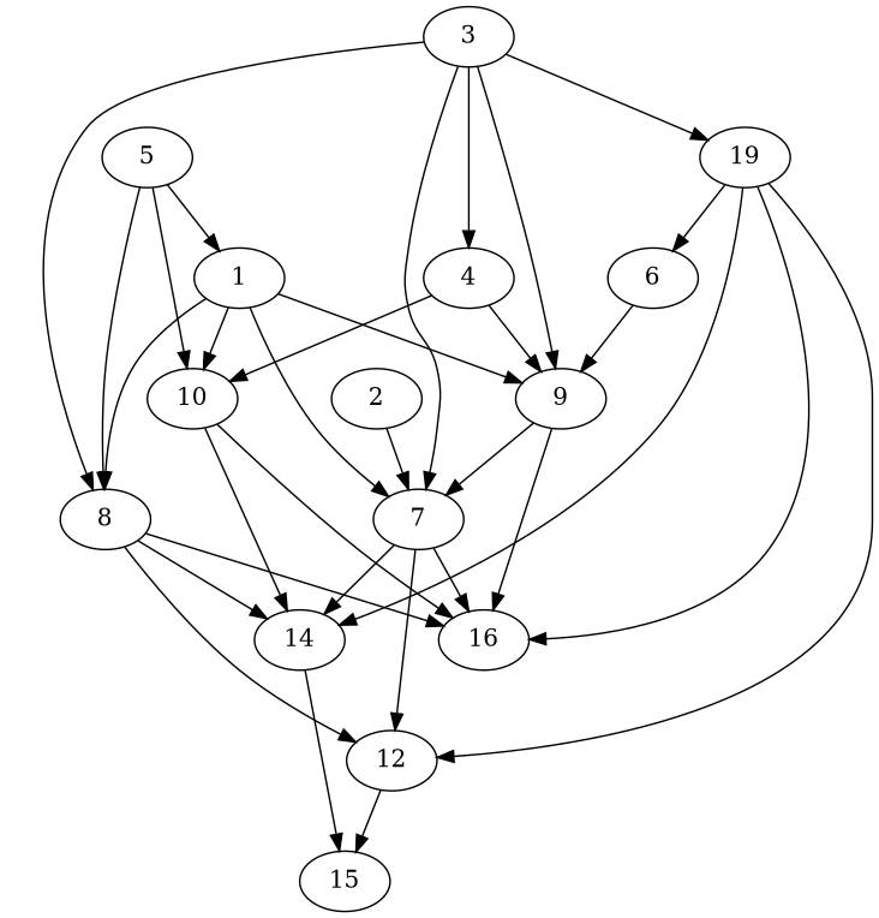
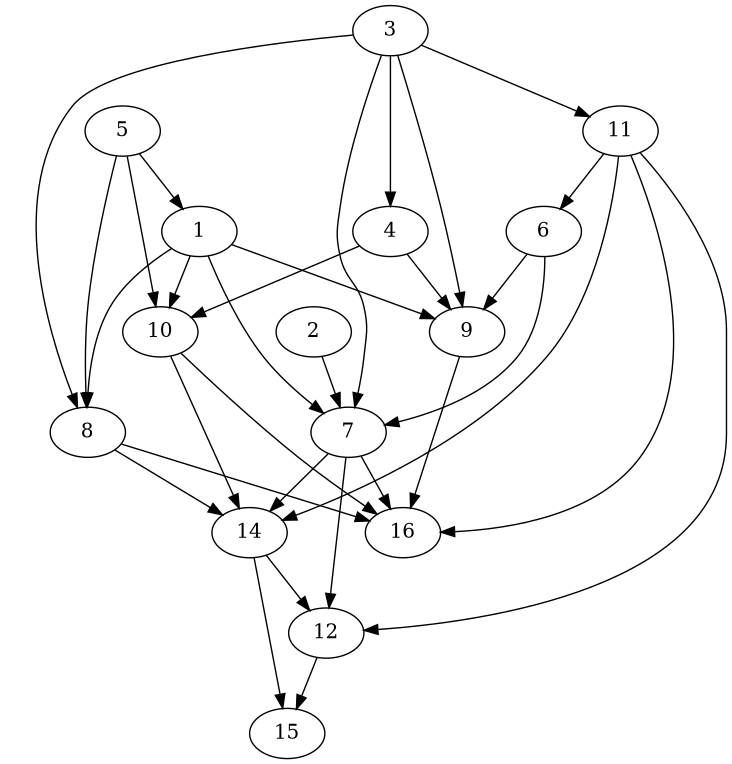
  digraph {
    node [alpha=0.14]
    1 [alpha=0.04 expect_size=20372480]
    7 [expect_size=31713280]
    8 [alpha=0.07 expect_size=8894464]
    9 [alpha=0.18 expect_size=17843200]
    10 [alpha=0.19 expect_size=43256832]
    12 [alpha=0.16 expect_size=24130560]
    n7 [alpha=0.05 expect_size=7431168 label=16]
    14 [alpha=0.06 expect_size=37968896]
    15 [alpha=0.09 expect_size=15769600]
    2 [alpha=0.13 expect_size=44366848]
    3 [alpha=0.13 expect_size=42507264]
-   11 [alpha=0.16 expect_size=13935616 label=19]
+   11 [alpha=0.16 expect_size=13935616]
    4 [alpha=0.11 expect_size=25021440]
    6 [alpha=0.00 expect_size=19687424]
    5 [expect_size=18497536]
    1 -> 7
    1 -> 8
    1 -> 9
    1 -> 10
    7 -> 12
    7 -> n7
    7 -> 14
-   8 -> 12
+   14 -> 12
    8 -> n7
    8 -> 14
    9 -> n7
    10 -> n7
    10 -> 14
    12 -> 15
    14 -> 15
    2 -> 7
    3 -> 7
    3 -> 8
    3 -> 9
    3 -> 11
    3 -> 4
    11 -> 12
    11 -> n7
    11 -> 14
    11 -> 6
    4 -> 9
    4 -> 10
-   9 -> 7
+   6 -> 7
    6 -> 9
    5 -> 1
    5 -> 8
    5 -> 10
  }
